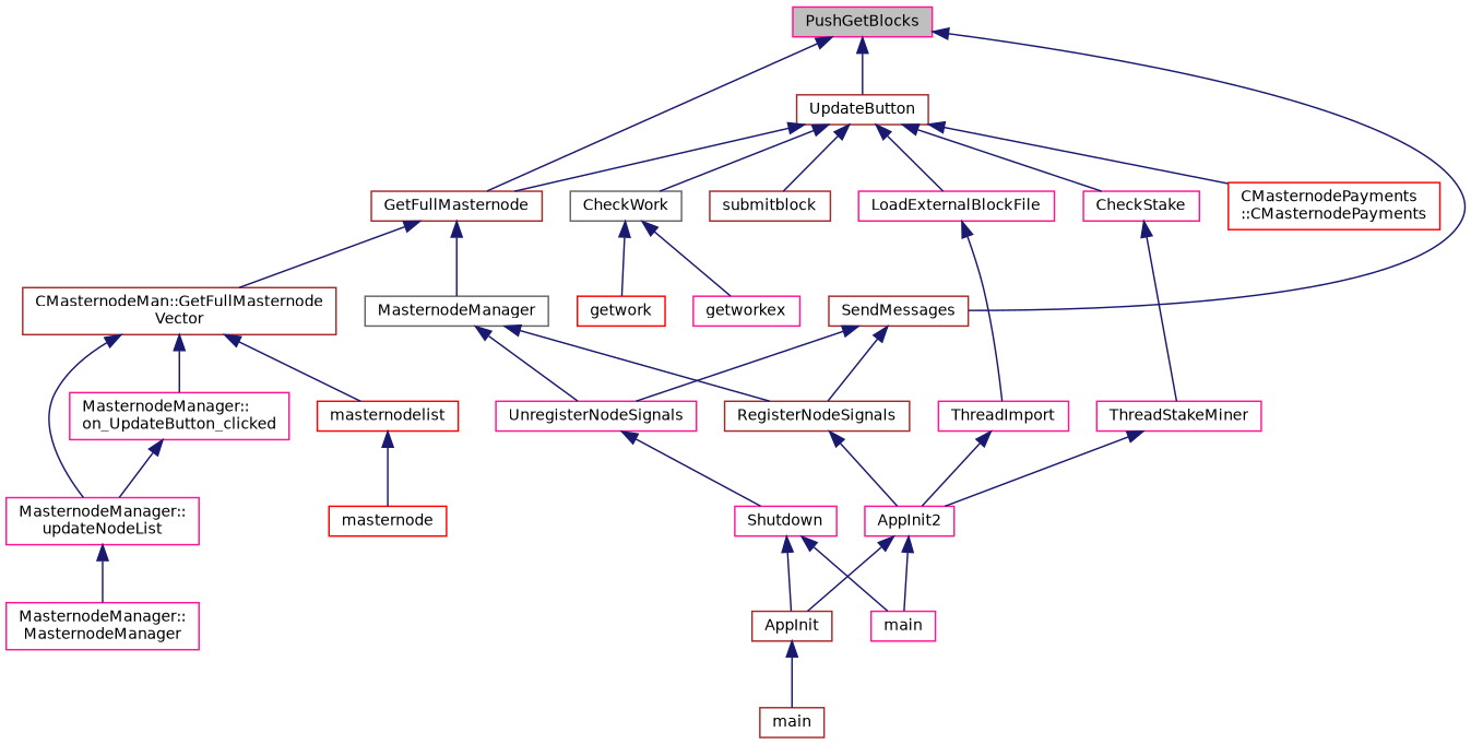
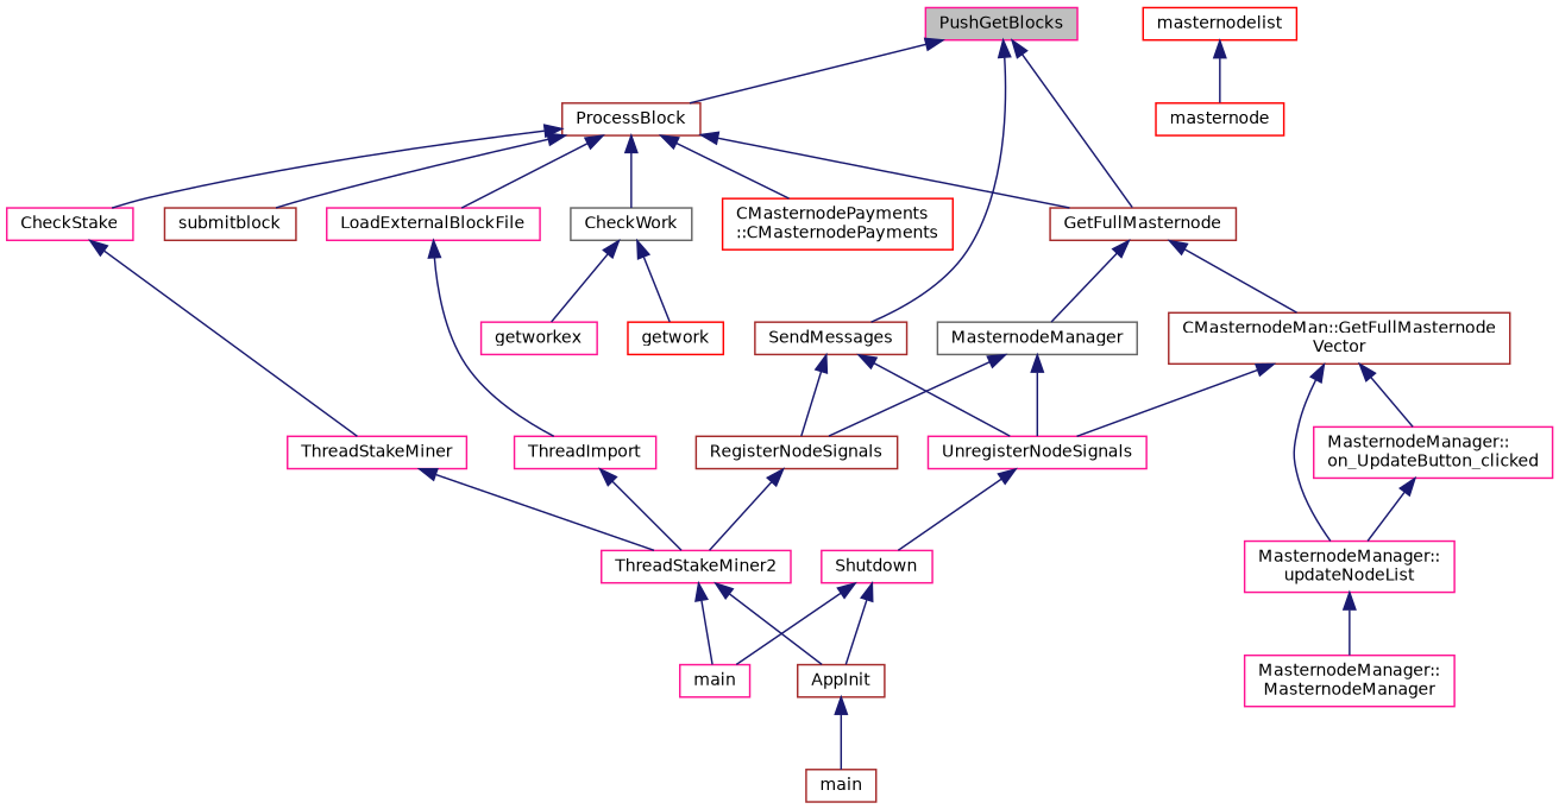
  digraph {
    rankdir=TB
    node [color=deeppink fillcolor=white fontname=Helvetica fontsize=10 shape=record style=filled]
    edge [color=midnightblue dir=back fontname=Helvetica fontsize=10 labelfontname=Helvetica labelfontsize=10 style=solid]
    n1 [fillcolor=grey75 fontcolor=black height=0.2 label=PushGetBlocks width=0.4]
-   n2 [color=brown height=0.2 label=UpdateButton width=0.4]
+   n2 [color=brown height=0.2 label=ProcessBlock width=0.4]
    n3 [color=brown height=0.2 label=GetFullMasternode width=0.4]
    n4 [color=brown height=0.2 label=SendMessages width=0.4]
    n5 [height=0.2 label=LoadExternalBlockFile width=0.4]
    n6 [color=red height=0.2 label="CMasternodePayments\l::CMasternodePayments" width=0.4]
    n7 [color=gray40 height=0.2 label=CheckWork width=0.4]
    n8 [height=0.2 label=CheckStake width=0.4]
    n9 [color=brown height=0.2 label=submitblock width=0.4]
    n10 [color=gray40 height=0.2 label=MasternodeManager width=0.4]
    n11 [color=brown height=0.2 label="CMasternodeMan::GetFullMasternode\lVector" width=0.4]
    n12 [color=brown height=0.2 label=RegisterNodeSignals width=0.4]
    n13 [height=0.2 label=UnregisterNodeSignals width=0.4]
    n14 [height=0.2 label=ThreadImport width=0.4]
    n15 [height=0.2 label=getworkex width=0.4]
    n16 [color=red height=0.2 label=getwork width=0.4]
    n17 [height=0.2 label=ThreadStakeMiner width=0.4]
-   n18 [height=0.2 label=AppInit2 width=0.4]
+   n18 [height=0.2 label=ThreadStakeMiner2 width=0.4]
    n19 [color=brown height=0.2 label=AppInit width=0.4]
    n20 [height=0.2 label=main width=0.4]
    n21 [color=brown height=0.2 label=main width=0.4]
    n22 [height=0.2 label="MasternodeManager::\lupdateNodeList" width=0.4]
    n23 [height=0.2 label="MasternodeManager::\lon_UpdateButton_clicked" width=0.4]
    n24 [color=red height=0.2 label=masternodelist width=0.4]
    n25 [height=0.2 label=Shutdown width=0.4]
    n26 [height=0.2 label="MasternodeManager::\lMasternodeManager" width=0.4]
    n27 [color=red height=0.2 label=masternode width=0.4]
    n1 -> n2
    n1 -> n3
    n1 -> n4
    n2 -> n3
    n2 -> n5
    n2 -> n6
    n2 -> n7
    n2 -> n8
    n2 -> n9
    n3 -> n10
    n3 -> n11
    n4 -> n12
    n4 -> n13
    n5 -> n14
    n7 -> n15
    n7 -> n16
    n8 -> n17
    n10 -> n12
    n10 -> n13
    n11 -> n22
    n11 -> n23
-   n11 -> n24
+   n11 -> n13
    n12 -> n18
    n13 -> n25
    n14 -> n18
    n17 -> n18
    n18 -> n19
    n18 -> n20
    n19 -> n21
    n22 -> n26
    n23 -> n22
    n24 -> n27
    n25 -> n19
    n25 -> n20
  }
